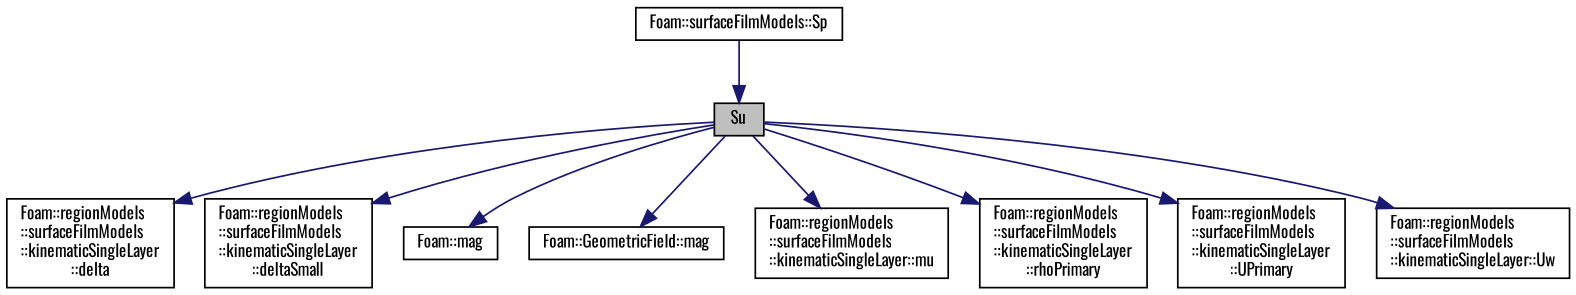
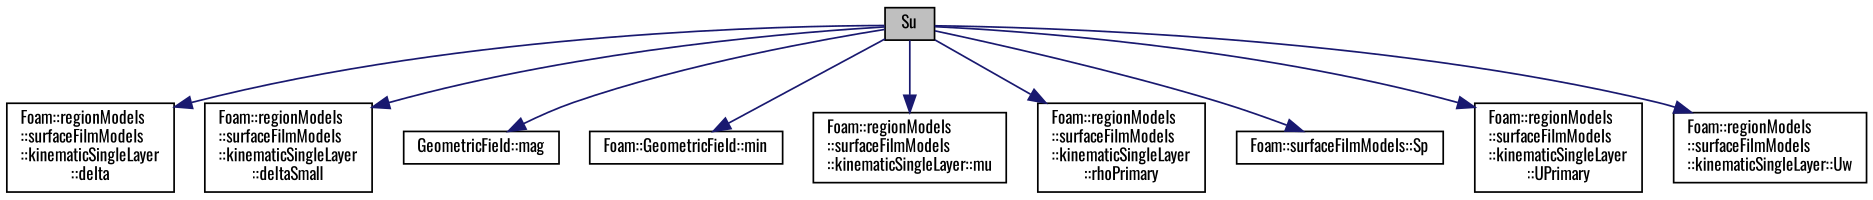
  digraph {
    fontname=Oswald
    rankdir=TB
    node [color=black fontname=Oswald fontsize=10 shape=record]
    edge [color=midnightblue fontname=Oswald fontsize=10 labelfontname=Helvetica labelfontsize=10 style=solid]
    n1 [fillcolor=grey75 fontcolor=black height=0.2 label=Su style=filled width=0.4]
    n2 [height=0.2 label="Foam::regionModels\l::surfaceFilmModels\l::kinematicSingleLayer\l::delta" width=0.4]
    n3 [height=0.2 label="Foam::regionModels\l::surfaceFilmModels\l::kinematicSingleLayer\l::deltaSmall" width=0.4]
-   n4 [height=0.2 label="Foam::mag" width=0.4]
-   n5 [height=0.2 label="Foam::GeometricField::mag" width=0.4]
+   n4 [height=0.2 label="GeometricField::mag" width=0.4]
+   n5 [height=0.2 label="Foam::GeometricField::min" width=0.4]
    n6 [height=0.2 label="Foam::regionModels\l::surfaceFilmModels\l::kinematicSingleLayer::mu" width=0.4]
    n7 [height=0.2 label="Foam::regionModels\l::surfaceFilmModels\l::kinematicSingleLayer\l::rhoPrimary" width=0.4]
    n8 [height=0.2 label="Foam::surfaceFilmModels::Sp" width=0.4]
    n9 [height=0.2 label="Foam::regionModels\l::surfaceFilmModels\l::kinematicSingleLayer\l::UPrimary" width=0.4]
    n10 [height=0.2 label="Foam::regionModels\l::surfaceFilmModels\l::kinematicSingleLayer::Uw" width=0.4]
    n1 -> n2
    n1 -> n3
    n1 -> n4
    n1 -> n5
    n1 -> n6
    n1 -> n7
-   n8 -> n1
+   n1 -> n8
    n1 -> n9
    n1 -> n10
  }
